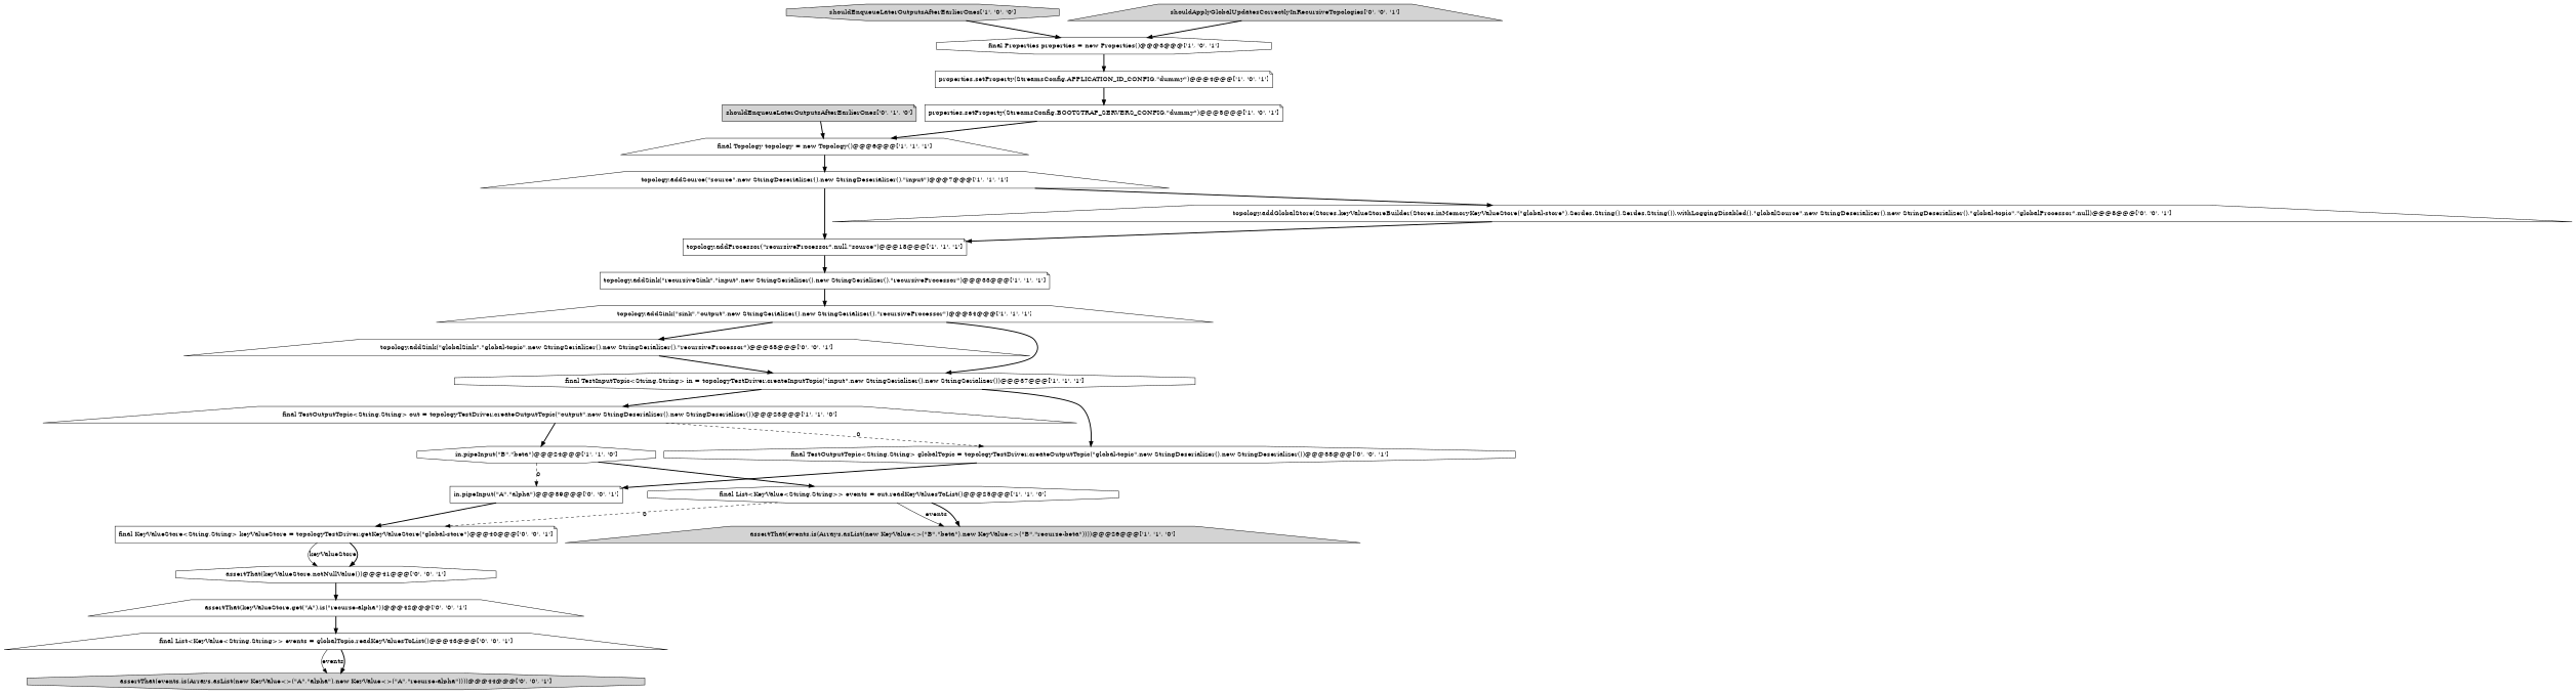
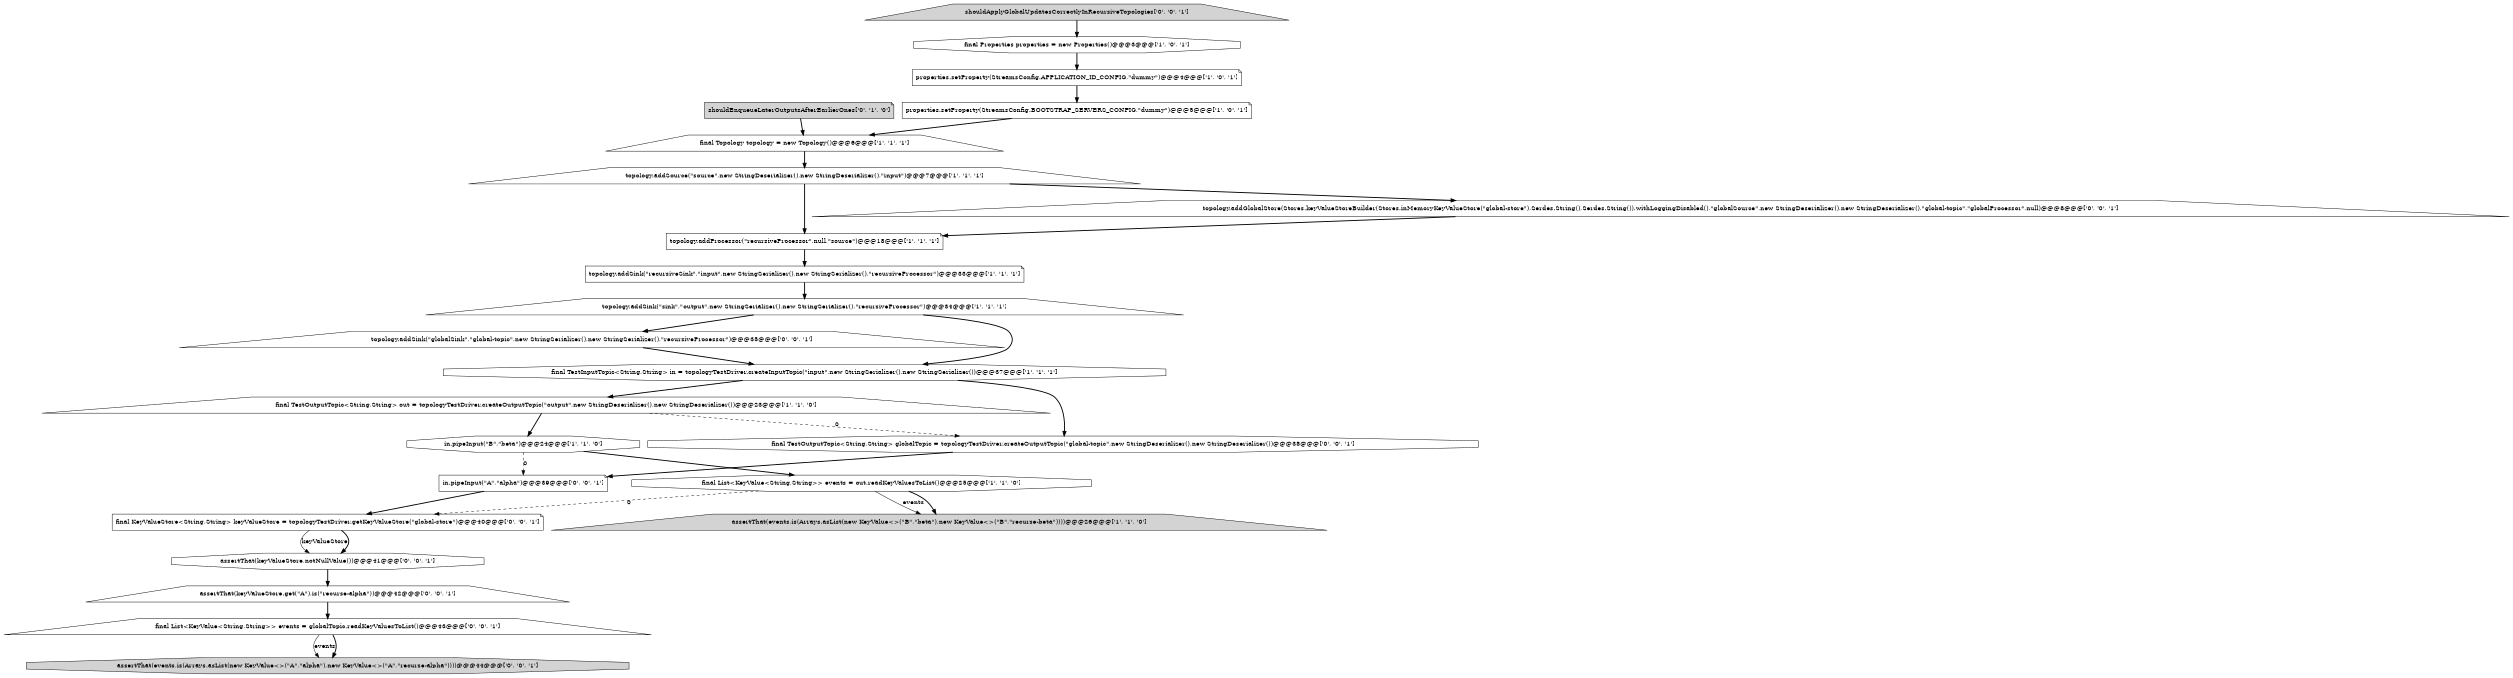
  digraph {
    node [fillcolor=white shape=trapezium style=filled]
    edge [style=bold]
    n1 [label="topology.addSource(\"source\",new StringDeserializer(),new StringDeserializer(),\"input\")@@@7@@@['1', '1', '1']"]
    n2 [label="topology.addGlobalStore(Stores.keyValueStoreBuilder(Stores.inMemoryKeyValueStore(\"global-store\"),Serdes.String(),Serdes.String()).withLoggingDisabled(),\"globalSource\",new StringDeserializer(),new StringDeserializer(),\"global-topic\",\"globalProcessor\",null)@@@8@@@['0', '0', '1']"]
    n3 [label="topology.addProcessor(\"recursiveProcessor\",null,\"source\")@@@18@@@['1', '1', '1']" shape=note]
    n4 [label="in.pipeInput(\"B\",\"beta\")@@@24@@@['1', '1', '0']" shape=octagon]
    n5 [label="in.pipeInput(\"A\",\"alpha\")@@@39@@@['0', '0', '1']" shape=note]
    n6 [label="final List<KeyValue<String,String>> events = out.readKeyValuesToList()@@@25@@@['1', '1', '0']" shape=octagon]
-   n7 [fillcolor=lightgray label="shouldEnqueueLaterOutputsAfterEarlierOnes['1', '0', '0']" shape=octagon]
    n8 [label="final Properties properties = new Properties()@@@3@@@['1', '0', '1']" shape=octagon]
    n9 [label="final KeyValueStore<String,String> keyValueStore = topologyTestDriver.getKeyValueStore(\"global-store\")@@@40@@@['0', '0', '1']" shape=note]
    n10 [label="final TestOutputTopic<String,String> out = topologyTestDriver.createOutputTopic(\"output\",new StringDeserializer(),new StringDeserializer())@@@23@@@['1', '1', '0']"]
    n11 [label="final TestOutputTopic<String,String> globalTopic = topologyTestDriver.createOutputTopic(\"global-topic\",new StringDeserializer(),new StringDeserializer())@@@38@@@['0', '0', '1']" shape=octagon]
    n12 [label="assertThat(keyValueStore.get(\"A\"),is(\"recurse-alpha\"))@@@42@@@['0', '0', '1']"]
    n13 [label="final List<KeyValue<String,String>> events = globalTopic.readKeyValuesToList()@@@43@@@['0', '0', '1']"]
    n14 [label="assertThat(keyValueStore,notNullValue())@@@41@@@['0', '0', '1']" shape=octagon]
    n15 [label="topology.addSink(\"globalSink\",\"global-topic\",new StringSerializer(),new StringSerializer(),\"recursiveProcessor\")@@@35@@@['0', '0', '1']"]
    n16 [label="final TestInputTopic<String,String> in = topologyTestDriver.createInputTopic(\"input\",new StringSerializer(),new StringSerializer())@@@37@@@['1', '1', '1']" shape=octagon]
    n17 [fillcolor=lightgray label="shouldApplyGlobalUpdatesCorrectlyInRecursiveTopologies['0', '0', '1']"]
    n18 [fillcolor=lightgray label="shouldEnqueueLaterOutputsAfterEarlierOnes['0', '1', '0']" shape=note]
    n19 [label="final Topology topology = new Topology()@@@6@@@['1', '1', '1']"]
    n20 [fillcolor=lightgray label="assertThat(events,is(Arrays.asList(new KeyValue<>(\"A\",\"alpha\"),new KeyValue<>(\"A\",\"recurse-alpha\"))))@@@44@@@['0', '0', '1']" shape=octagon]
    n21 [fillcolor=lightgray label="assertThat(events,is(Arrays.asList(new KeyValue<>(\"B\",\"beta\"),new KeyValue<>(\"B\",\"recurse-beta\"))))@@@26@@@['1', '1', '0']"]
    n22 [label="properties.setProperty(StreamsConfig.BOOTSTRAP_SERVERS_CONFIG,\"dummy\")@@@5@@@['1', '0', '1']" shape=note]
    n23 [label="topology.addSink(\"recursiveSink\",\"input\",new StringSerializer(),new StringSerializer(),\"recursiveProcessor\")@@@33@@@['1', '1', '1']" shape=note]
    n24 [label="topology.addSink(\"sink\",\"output\",new StringSerializer(),new StringSerializer(),\"recursiveProcessor\")@@@34@@@['1', '1', '1']"]
    n25 [label="properties.setProperty(StreamsConfig.APPLICATION_ID_CONFIG,\"dummy\")@@@4@@@['1', '0', '1']" shape=note]
    n1 -> n2
    n1 -> n3
    n2 -> n3
    n3 -> n23
    n4 -> n5 [label=0 style=dashed]
    n4 -> n6
    n5 -> n9
    n6 -> n9 [label=0 style=dashed]
    n6 -> n21 [label=events style=solid]
    n6 -> n21
-   n7 -> n8
    n8 -> n25
    n9 -> n14 [label=keyValueStore style=solid]
    n9 -> n14
    n10 -> n4
    n10 -> n11 [label=0 style=dashed]
    n11 -> n5
    n12 -> n13
    n13 -> n20 [label=events style=solid]
    n13 -> n20
    n14 -> n12
    n15 -> n16
    n16 -> n10
    n16 -> n11
    n17 -> n8
    n18 -> n19
    n19 -> n1
    n22 -> n19
    n23 -> n24
    n24 -> n15
    n24 -> n16
    n25 -> n22
  }
